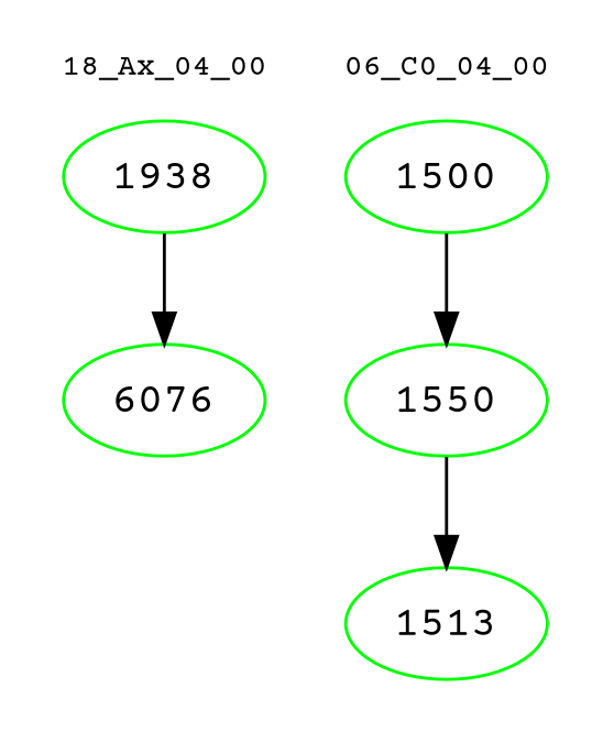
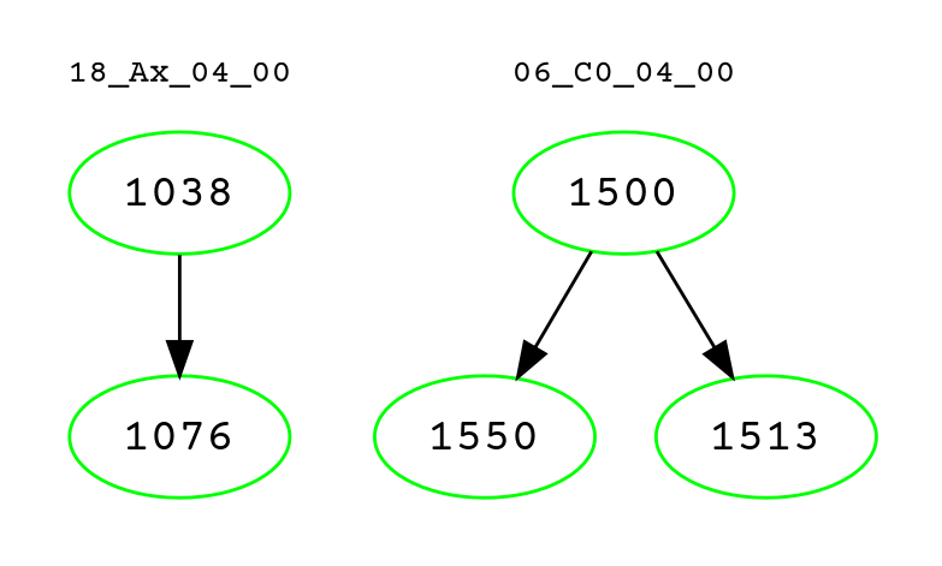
  digraph {
    fontname="Courier Prime"
    node [color=green fontname="Courier Prime"]
    edge [color=black fontname="Courier Prime"]
-   n1 [label=1938]
-   n2 [label=6076]
+   n1 [label=1038]
+   n2 [label=1076]
    n3 [label=1500]
    n4 [label=1550]
    n5 [label=1513]
    subgraph cluster_1 {
      color=white
      fontsize=10
      label="18_Ax_04_00"
      n1
      n2
    }
    subgraph cluster_2 {
      color=white
      fontsize=10
      label="06_C0_04_00"
      n3
      n4
      n5
    }
    n1 -> n2
    n3 -> n4
-   n4 -> n5
+   n3 -> n5
  }
